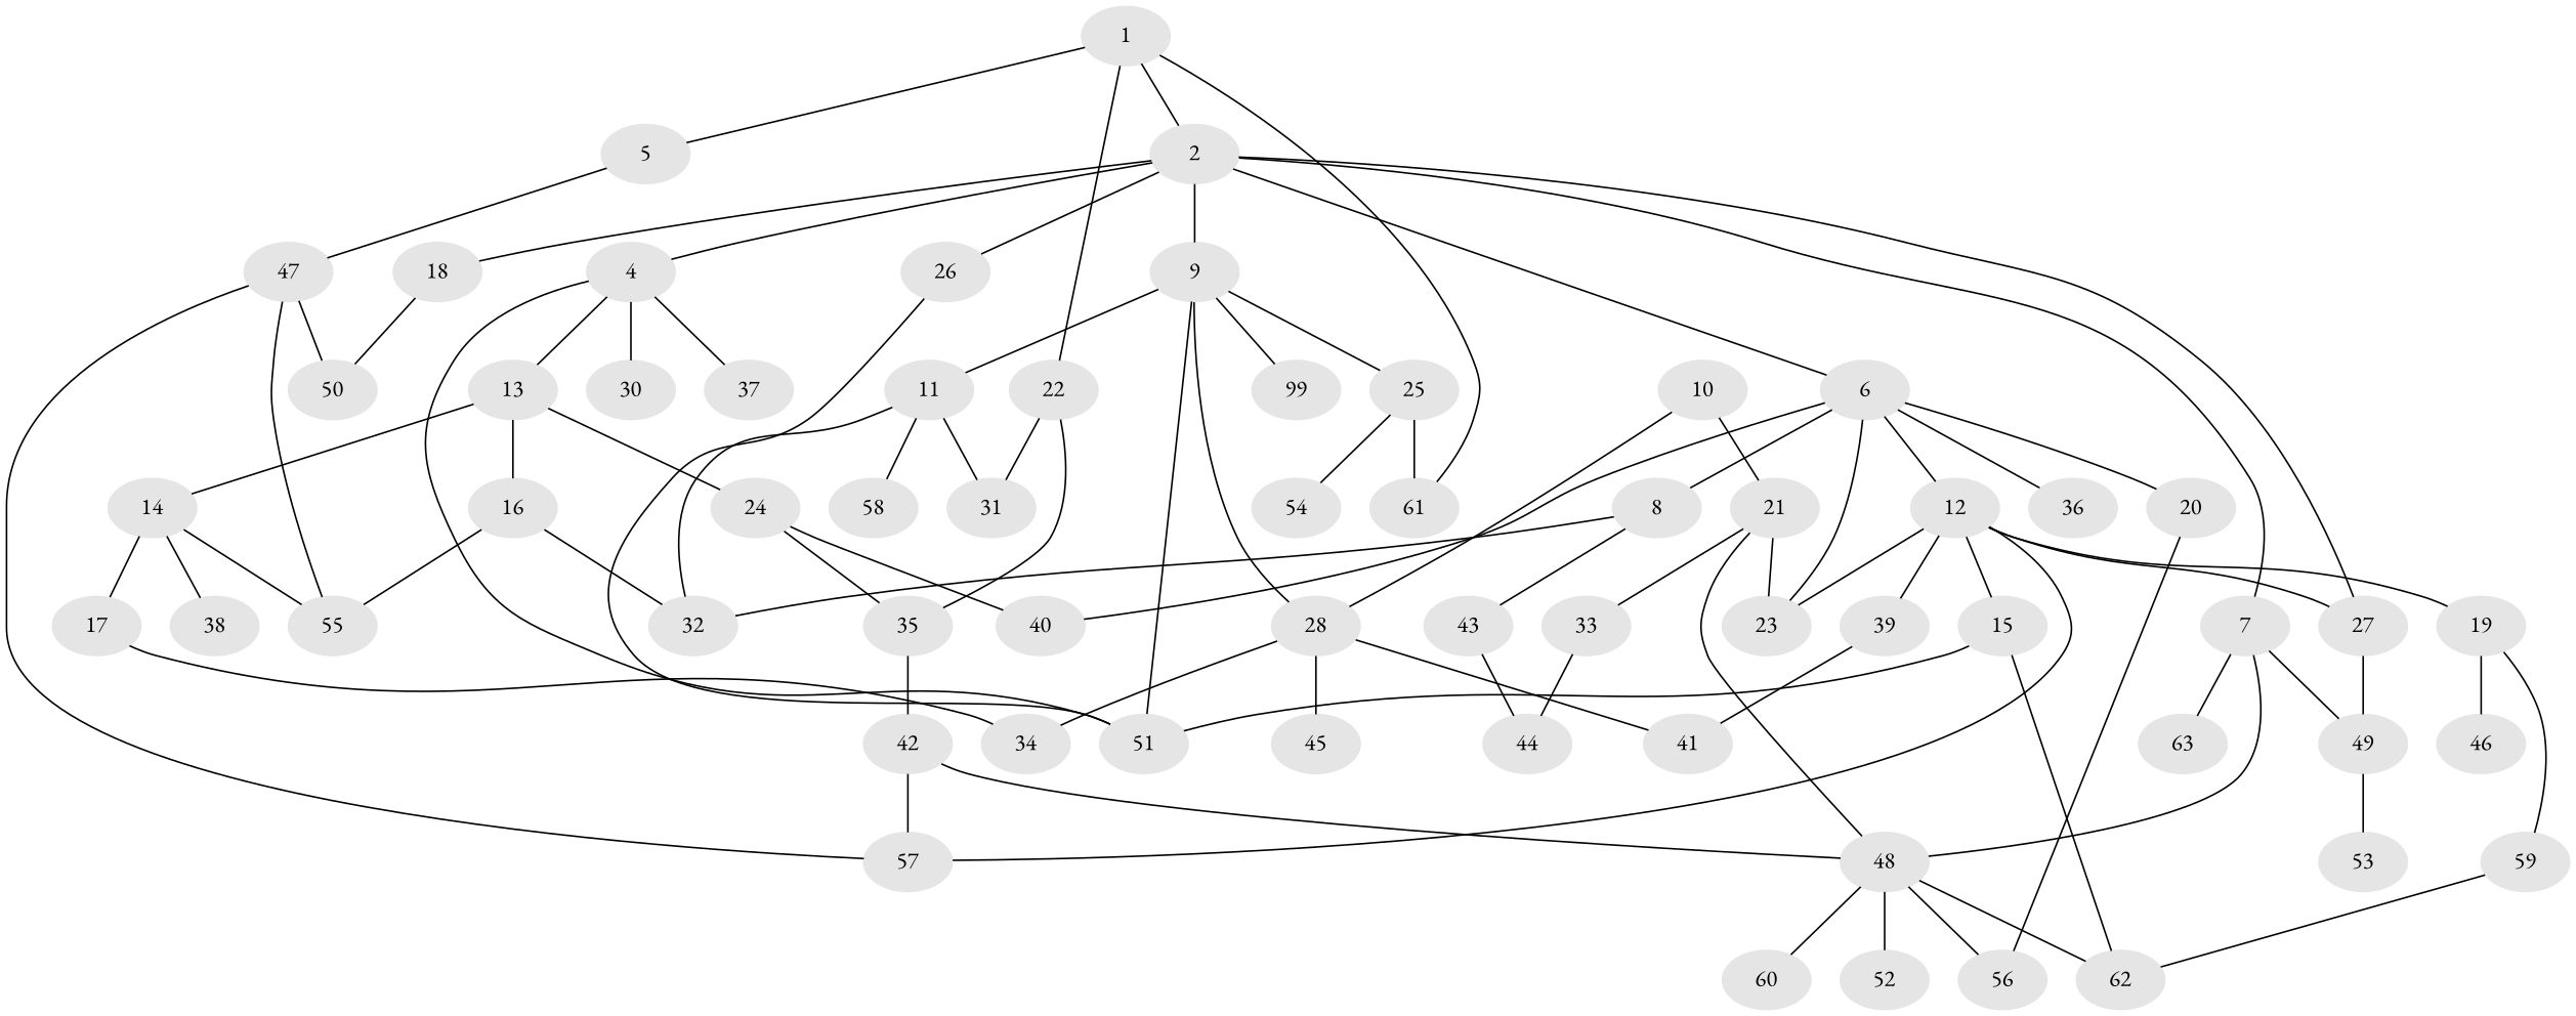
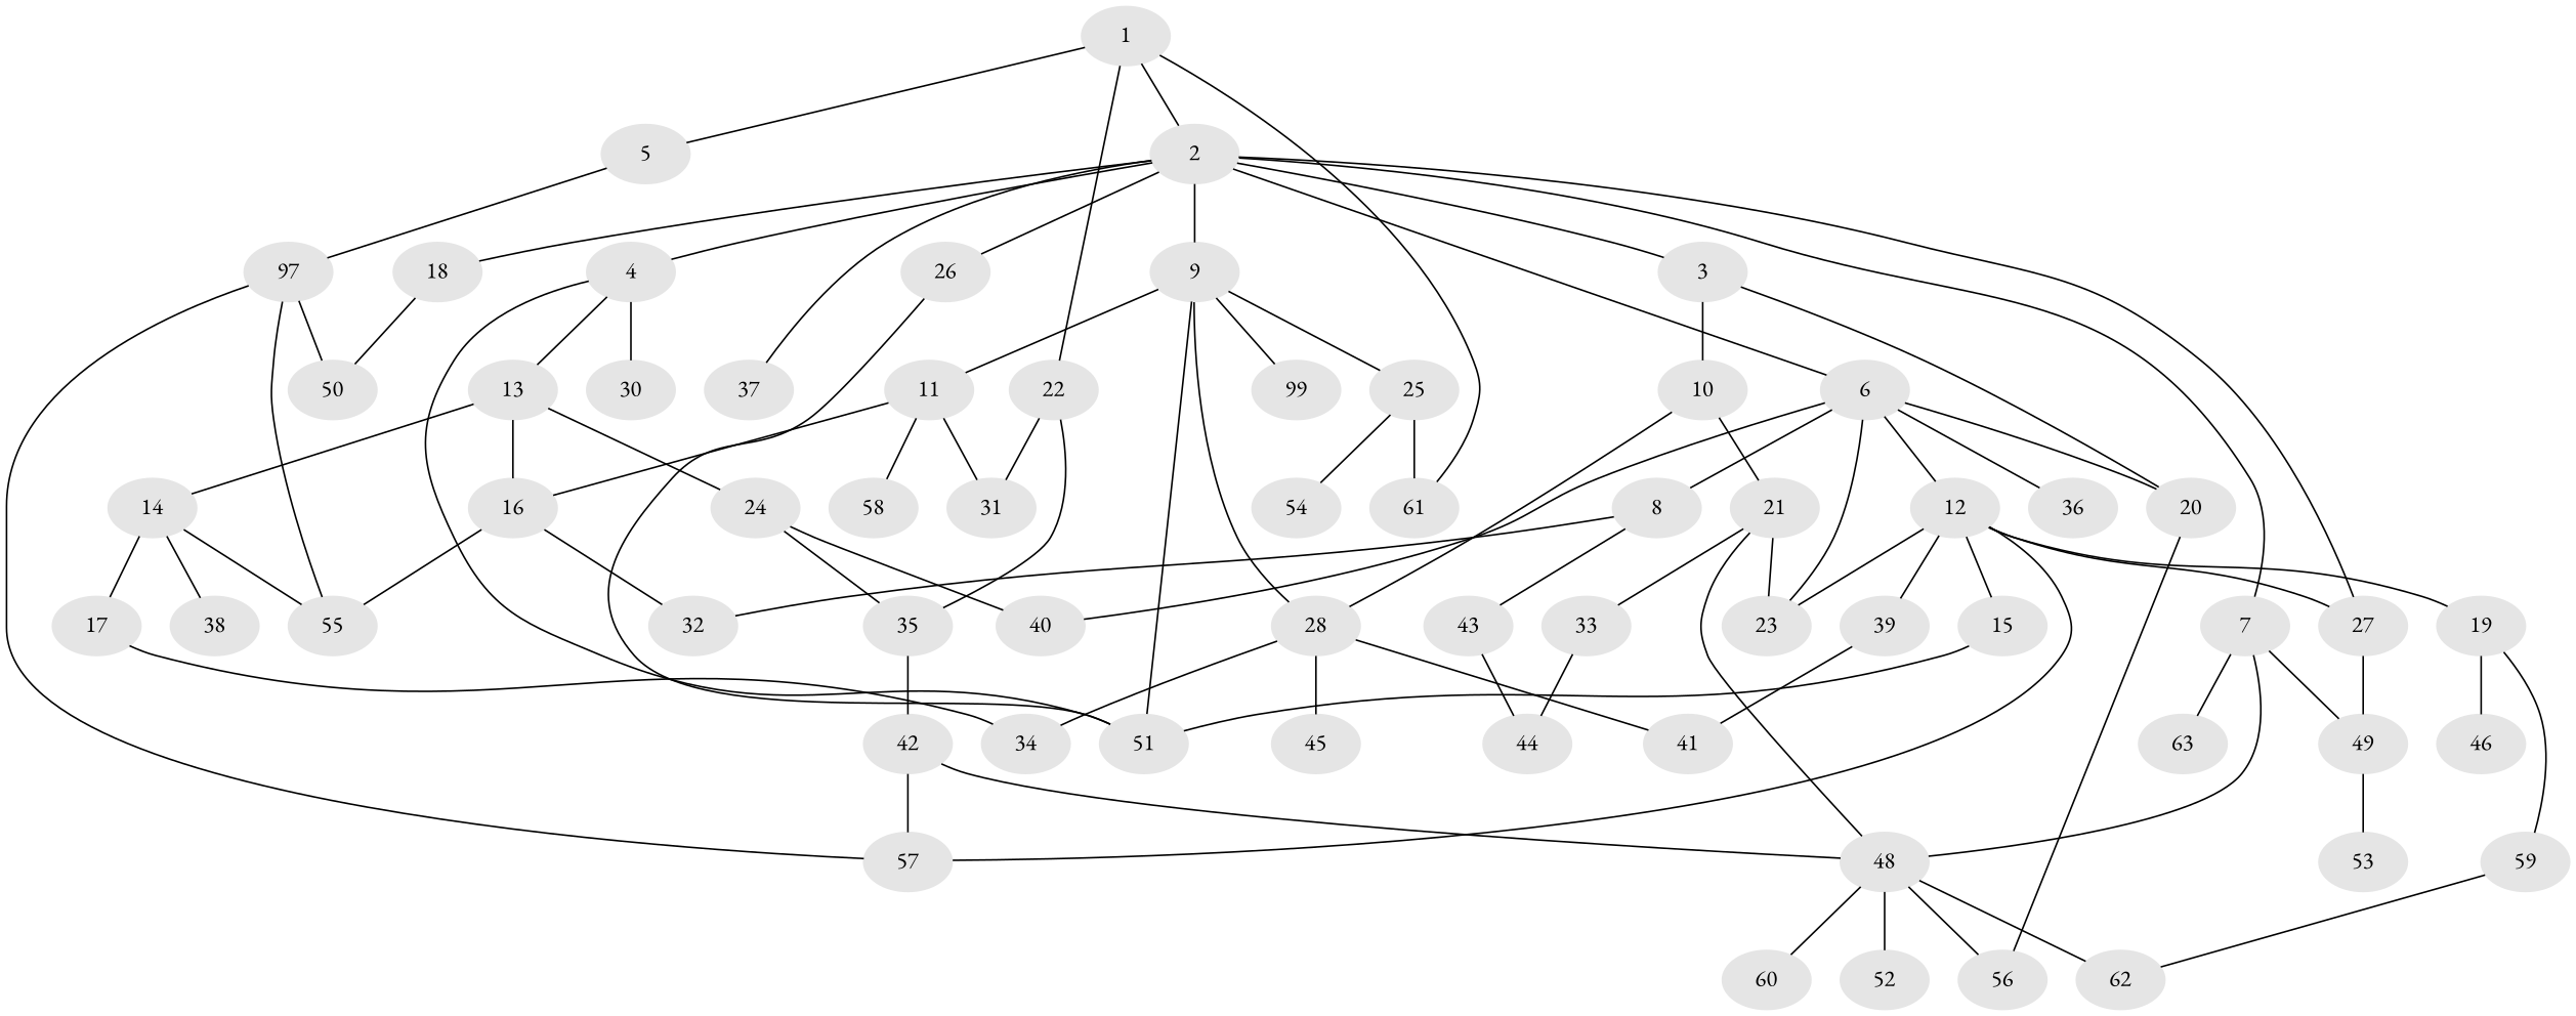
  graph {
    fontname="EB Garamond"
    node [color=gray90 fontname="EB Garamond" style=filled]
    edge [fontname="EB Garamond"]
    1
    2
    5
    22
    61
+   3
    4
    6
    7
    9
    18
    26
    27
    37
-   47
+   47 [label=97]
    31
    35
    10
    20
    13
    30
    51
    8
    12
    23
    36
    40
    48
    49
    63
    11
    25
    28
    n34 [label=99]
    50
    21
    56
    14
    16
    24
    57
    55
    32
    43
    15
    19
    39
    62
    52
    60
    53
    44
    58
    54
    34
    41
    45
    33
    46
    59
    17
    38
    42
    1 -- 2
    1 -- 5
    1 -- 22
    1 -- 61
+   2 -- 3
    2 -- 4
    2 -- 6
    2 -- 7
    2 -- 9
    2 -- 18
    2 -- 26
    2 -- 27
-   4 -- 37
+   2 -- 37
    5 -- 47
    22 -- 31
    22 -- 35
+   3 -- 10
+   3 -- 20
    4 -- 13
    4 -- 30
    4 -- 51
    6 -- 20
    6 -- 8
    6 -- 12
    6 -- 23
    6 -- 36
    6 -- 40
    7 -- 48
    7 -- 49
    7 -- 63
    9 -- 51
    9 -- 11
    9 -- 25
    9 -- 28
    9 -- n34
    18 -- 50
    26 -- 51
    27 -- 49
    47 -- 50
    47 -- 57
    47 -- 55
    35 -- 42
    10 -- 28
    10 -- 21
    20 -- 56
    13 -- 14
    13 -- 16
    13 -- 24
    8 -- 32
    8 -- 43
    12 -- 27
    12 -- 23
    12 -- 57
    12 -- 15
    12 -- 19
    12 -- 39
    48 -- 56
    48 -- 62
    48 -- 52
    48 -- 60
    49 -- 53
    11 -- 31
-   11 -- 32
+   11 -- 16
    11 -- 58
    25 -- 61
    25 -- 54
    28 -- 34
    28 -- 41
    28 -- 45
    21 -- 23
    21 -- 48
    21 -- 33
    14 -- 55
    14 -- 17
    14 -- 38
    16 -- 55
    16 -- 32
    24 -- 35
    24 -- 40
    43 -- 44
    15 -- 51
-   15 -- 62
    19 -- 46
    19 -- 59
    39 -- 41
    33 -- 44
    59 -- 62
    17 -- 34
    42 -- 48
    42 -- 57
  }
